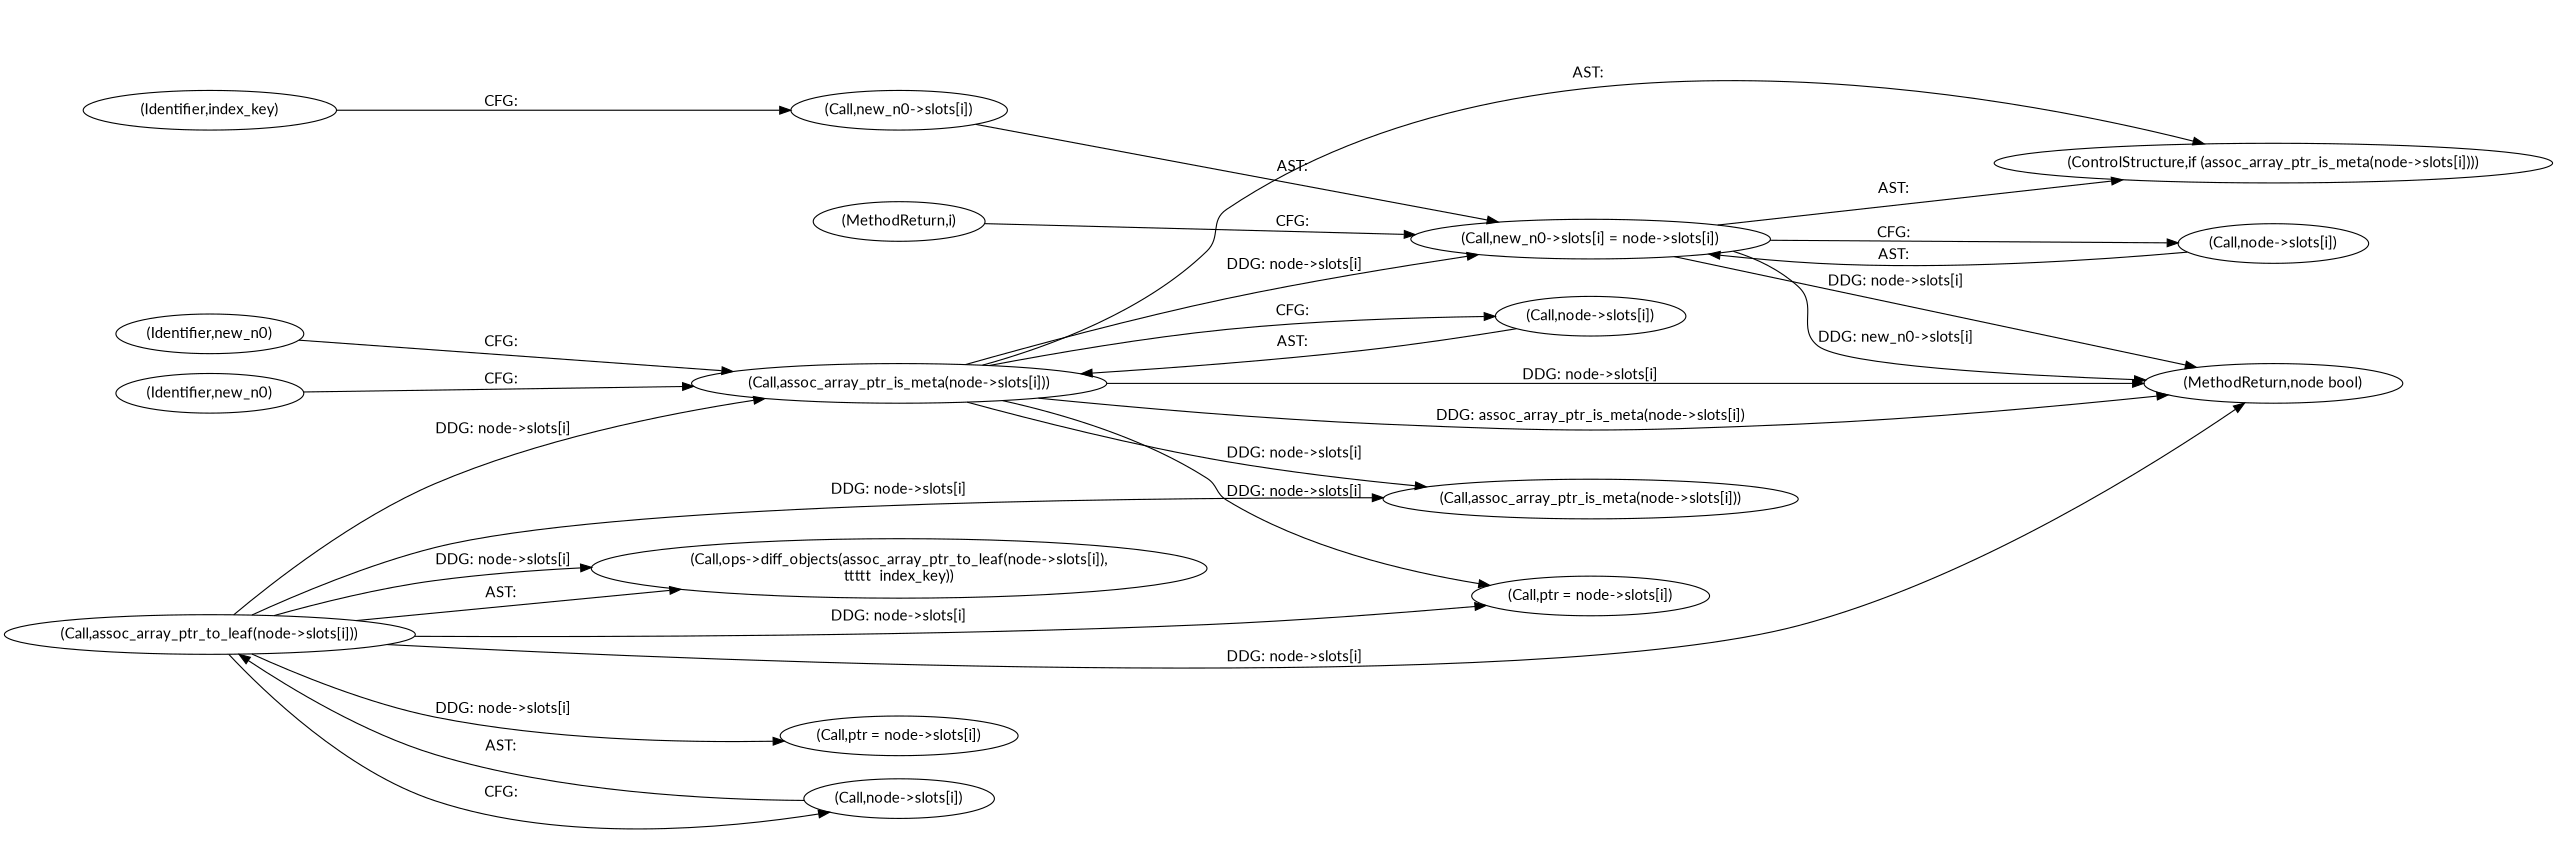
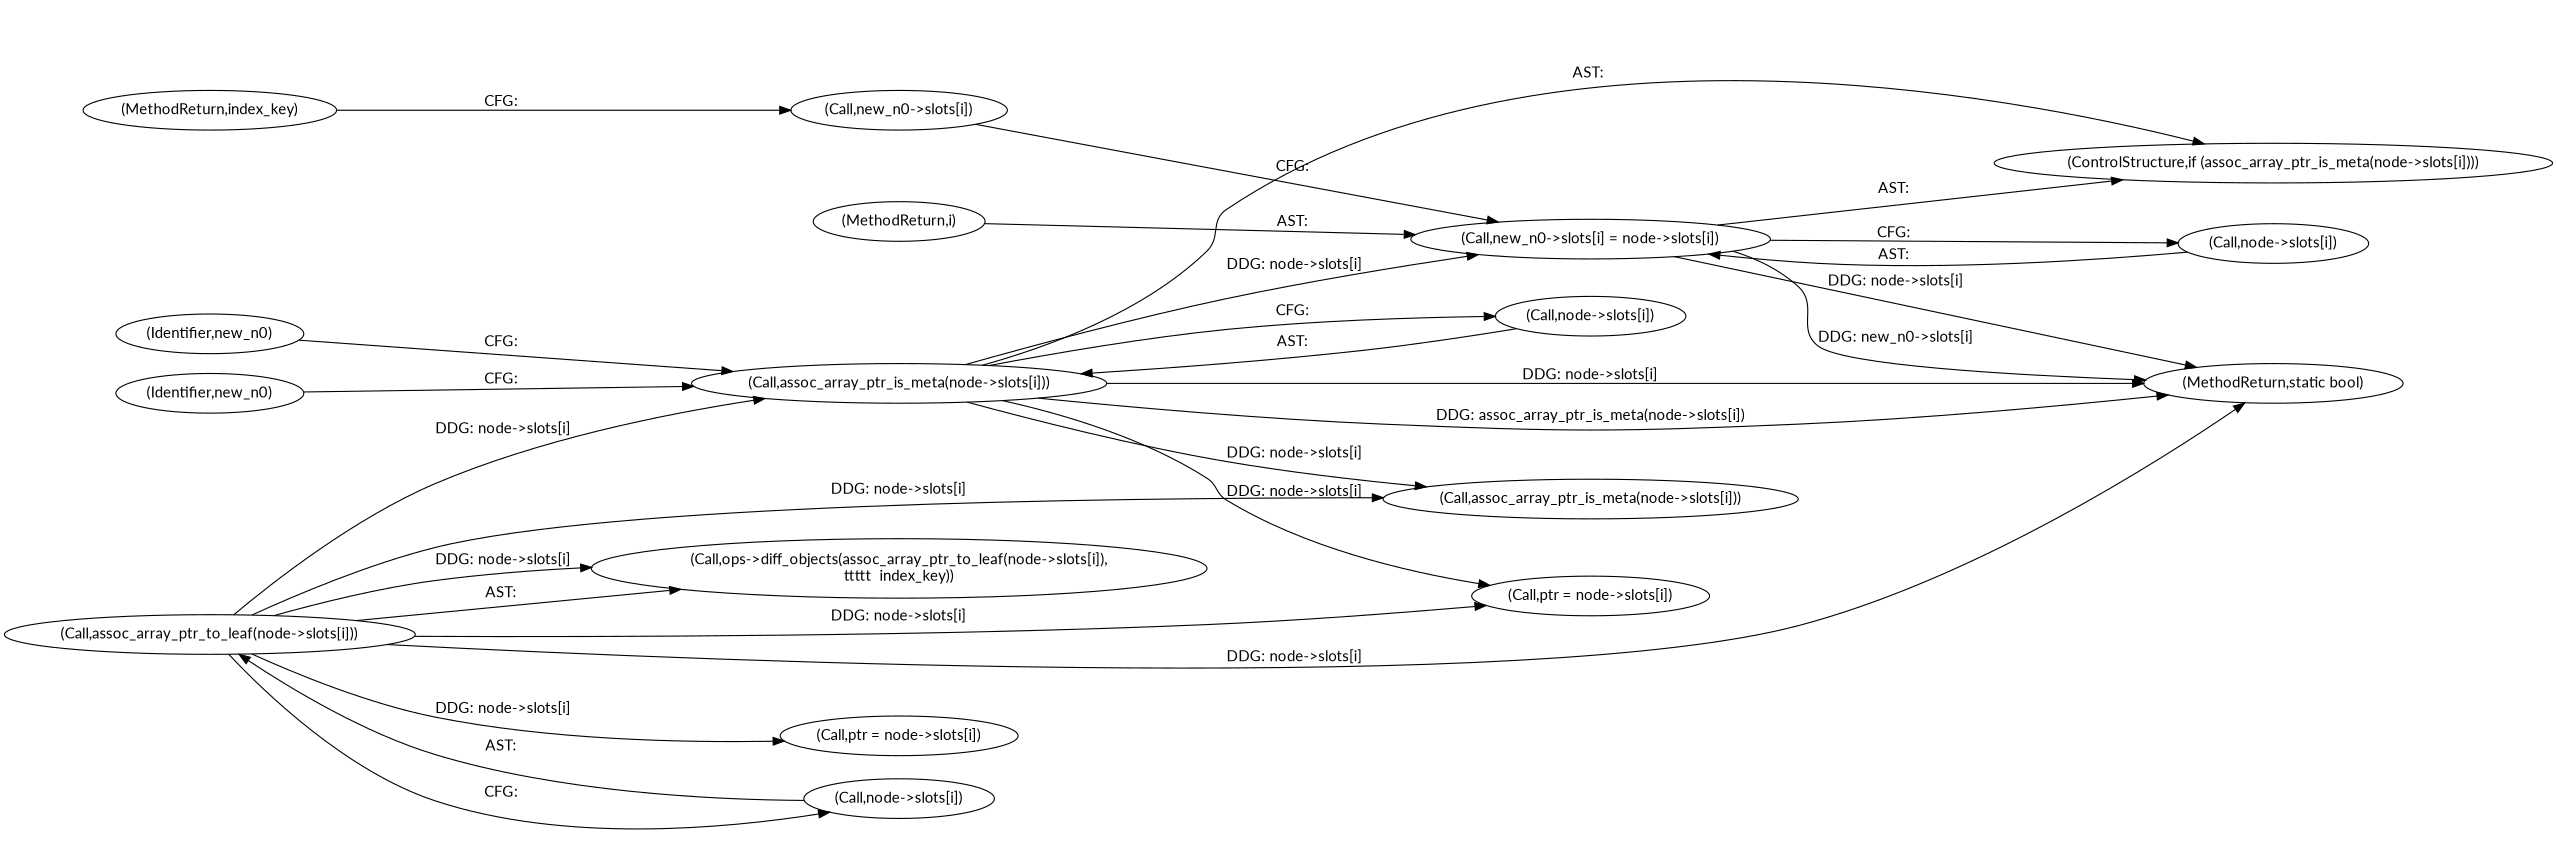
  digraph {
    fontname=Lato
    rankdir=LR
    node [fontname=Lato]
    edge [fontname=Lato]
    n1 [label="(Call,new_n0->slots[i] = node->slots[i])"]
    n2 [label="(ControlStructure,if (assoc_array_ptr_is_meta(node->slots[i])))"]
    n3 [label="(Call,node->slots[i])"]
-   n4 [label="(MethodReturn,node bool)"]
+   n4 [label="(MethodReturn,static bool)"]
    n5 [label="(Call,assoc_array_ptr_is_meta(node->slots[i]))"]
    n6 [label="(Call,node->slots[i])"]
    n7 [label="(Call,assoc_array_ptr_is_meta(node->slots[i]))"]
    n8 [label="(Call,ptr = node->slots[i])"]
    n9 [label="(Call,assoc_array_ptr_to_leaf(node->slots[i]))"]
    n10 [label="(Call,ptr = node->slots[i])"]
    n11 [label="(Call,ops->diff_objects(assoc_array_ptr_to_leaf(node->slots[i]),\n\t\t\t\t\t  index_key))"]
    n12 [label="(Call,node->slots[i])"]
    n13 [label="(Call,new_n0->slots[i])"]
    n14 [label="(Identifier,new_n0)"]
    n15 [label="(MethodReturn,i)"]
-   n16 [label="(Identifier,index_key)"]
+   n16 [label="(MethodReturn,index_key)"]
    n17 [label="(Identifier,new_n0)"]
    n1 -> n2 [label="AST: "]
    n1 -> n3 [label="CFG: "]
    n1 -> n4 [label="DDG: new_n0->slots[i]"]
    n1 -> n4 [label="DDG: node->slots[i]"]
    n3 -> n1 [label="AST: "]
    n5 -> n1 [label="DDG: node->slots[i]"]
    n5 -> n2 [label="AST: "]
    n5 -> n4 [label="DDG: assoc_array_ptr_is_meta(node->slots[i])"]
    n5 -> n4 [label="DDG: node->slots[i]"]
    n5 -> n6 [label="CFG: "]
    n5 -> n7 [label="DDG: node->slots[i]"]
    n5 -> n8 [label="DDG: node->slots[i]"]
    n6 -> n5 [label="AST: "]
    n9 -> n4 [label="DDG: node->slots[i]"]
    n9 -> n5 [label="DDG: node->slots[i]"]
    n9 -> n7 [label="DDG: node->slots[i]"]
    n9 -> n8 [label="DDG: node->slots[i]"]
    n9 -> n10 [label="DDG: node->slots[i]"]
    n9 -> n11 [label="AST: "]
    n9 -> n11 [label="DDG: node->slots[i]"]
    n9 -> n12 [label="CFG: "]
    n12 -> n9 [label="AST: "]
-   n13 -> n1 [label="AST: "]
+   n13 -> n1 [label="CFG: "]
    n14 -> n5 [label="CFG: "]
-   n15 -> n1 [label="CFG: "]
+   n15 -> n1 [label="AST: "]
    n16 -> n13 [label="CFG: "]
    n17 -> n5 [label="CFG: "]
  }
